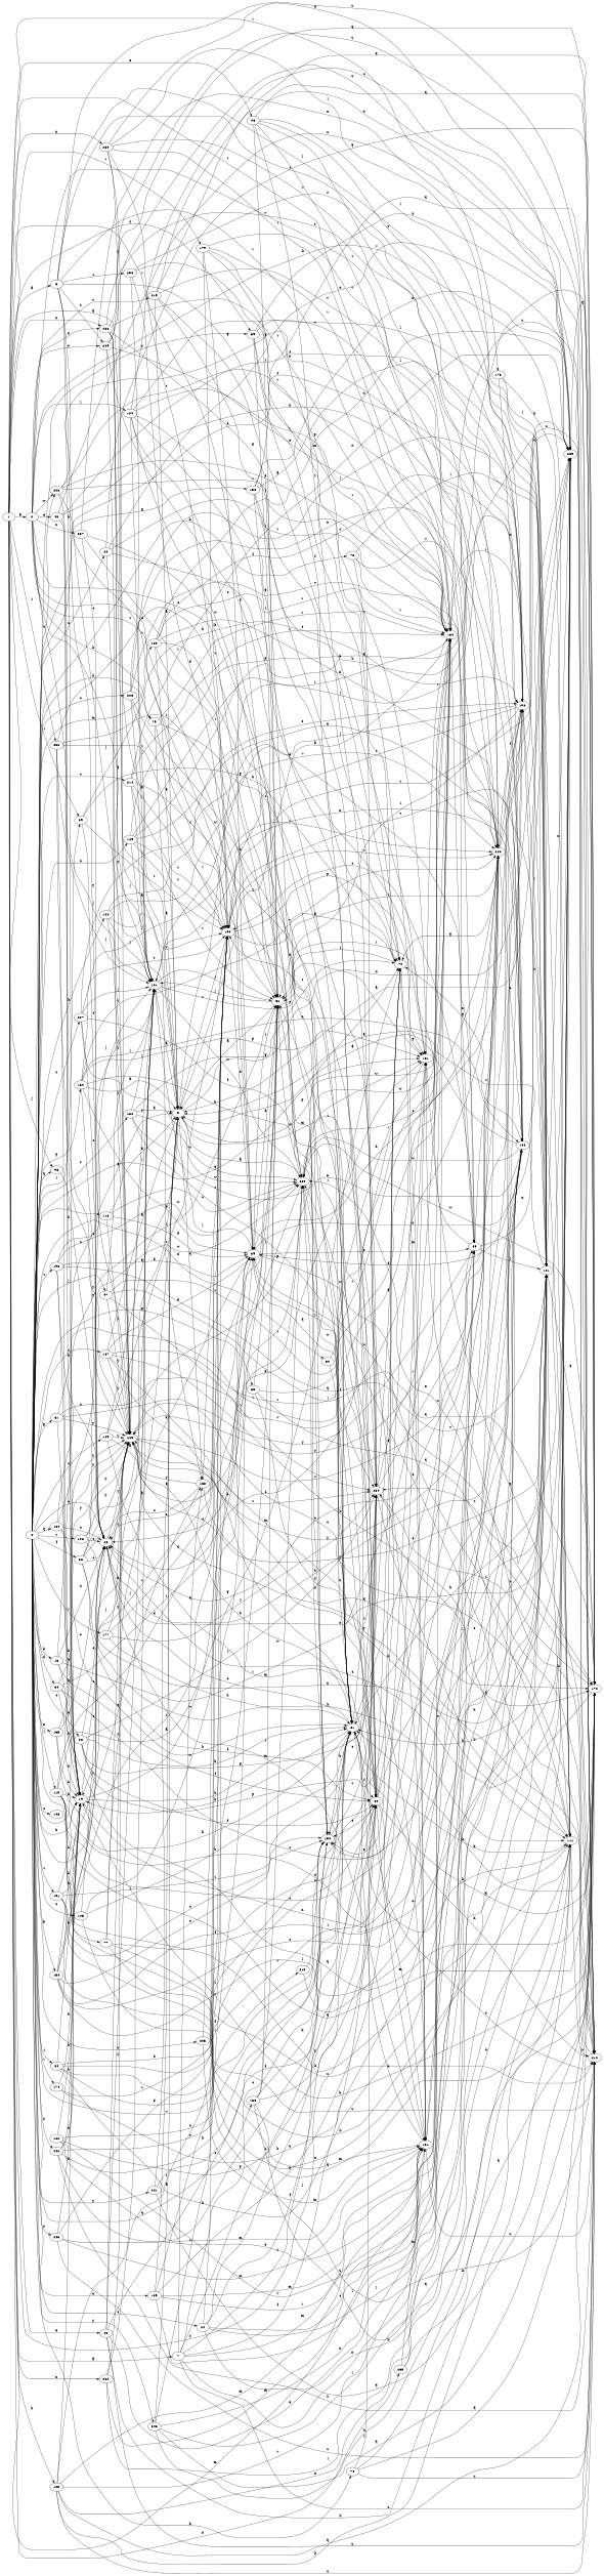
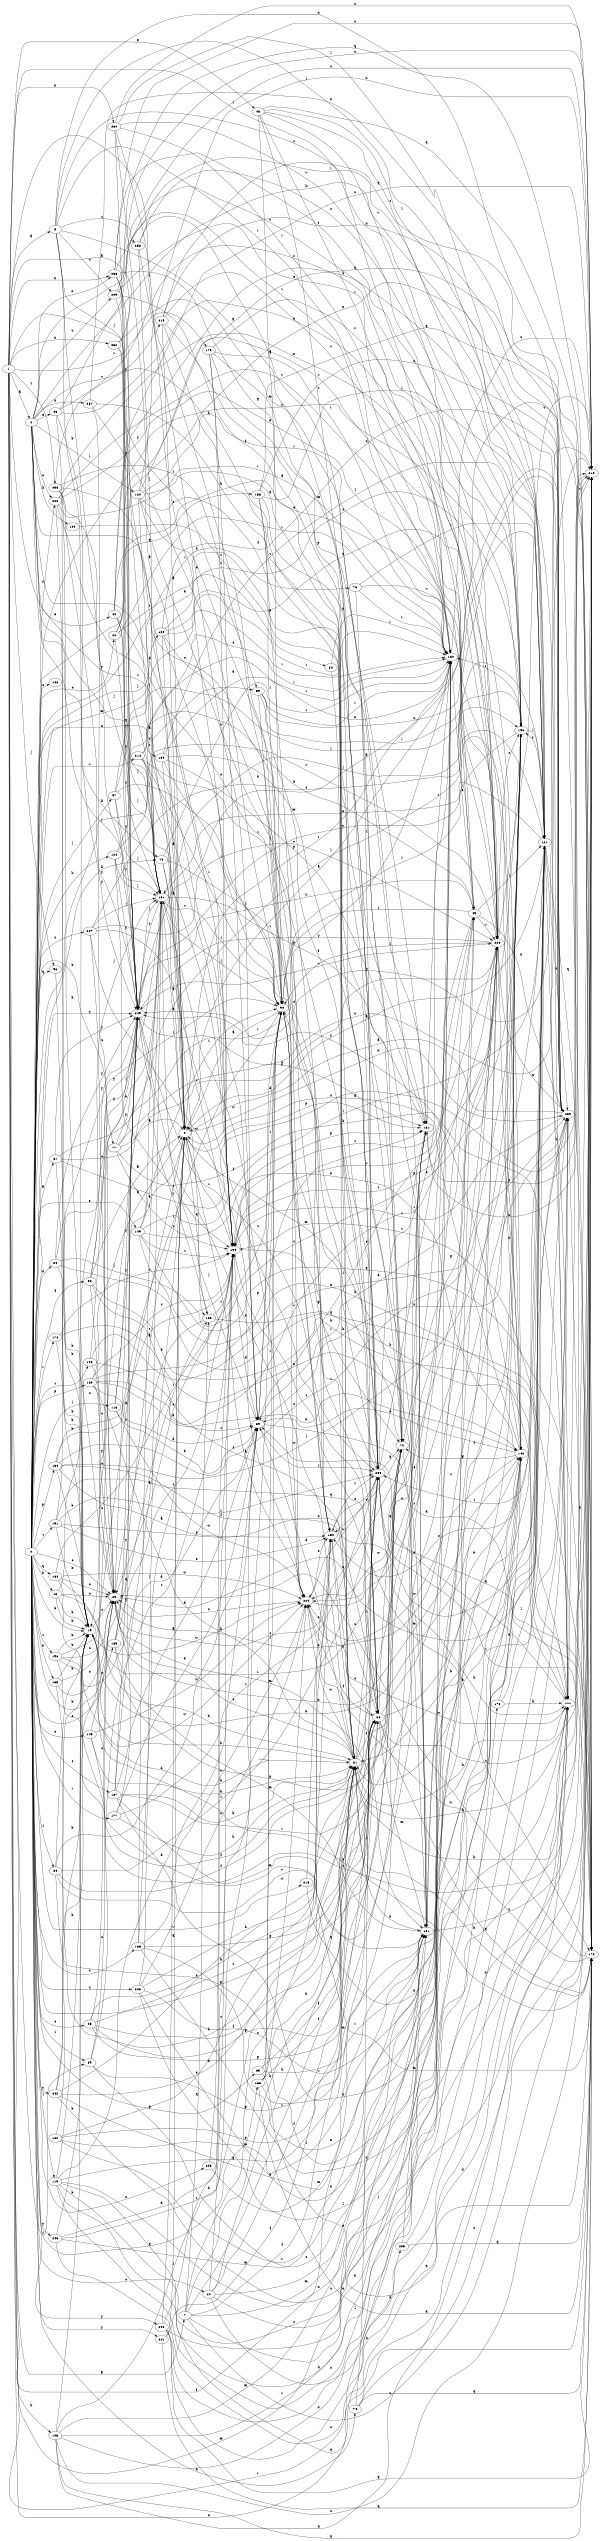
  strict digraph {
    rankdir=LR
    0
    13
    19
    20
    24
    28
    29
    30
    34
    58
    59
    61
    65
    70
    73
    74
    77
    79
    84
    89
    97
    104
    116
    119
    130
    135
    139
    145
    148
    149
    154
    158
    160
    164
    166
    168
    174
    177
    186
    187
    189
    190
    191
    196
    198
    203
    205
    207
    214
    215
    226
    241
    242
    243
    246
    249
    98
    60
    180
    101
    81
    140
    229
    239
    161
    170
    111
    199
    121
    49
    259
    131
    90
    9
    220
    210
    150
    39
    162
    1
    2
    5
    7
    40
    46
    105
    178
    179
    230
    232
    235
    236
    256
    48
+   109
    120
    209
    219
    237
    258
    0 -> 13 [label=b]
    0 -> 19 [label=b]
    0 -> 20 [label=c]
    0 -> 24 [label=c]
    0 -> 28 [label=c]
    0 -> 29 [label=c]
    0 -> 30 [label=d]
    0 -> 34 [label=d]
    0 -> 58 [label=f]
    0 -> 59 [label=f]
    0 -> 61 [label=g]
    0 -> 65 [label=g]
    0 -> 70 [label=g]
    0 -> 73 [label=h]
    0 -> 74 [label=h]
    0 -> 77 [label=h]
    0 -> 79 [label=h]
    0 -> 84 [label=i]
    0 -> 89 [label=i]
    0 -> 97 [label=j]
    0 -> 104 [label=k]
    0 -> 116 [label=l]
    0 -> 119 [label=l]
    0 -> 130 [label=m]
    0 -> 135 [label=n]
    0 -> 139 [label=n]
    0 -> 145 [label=o]
    0 -> 148 [label=o]
    0 -> 149 [label=o]
    0 -> 154 [label=p]
    0 -> 158 [label=p]
    0 -> 160 [label=p]
    0 -> 164 [label=q]
    0 -> 166 [label=q]
    0 -> 168 [label=q]
    0 -> 174 [label=r]
    0 -> 177 [label=r]
    0 -> 186 [label=s]
    0 -> 187 [label=s]
    0 -> 189 [label=s]
    0 -> 190 [label=s]
    0 -> 191 [label=t]
    0 -> 196 [label=t]
    0 -> 198 [label=t]
    0 -> 203 [label=u]
    0 -> 205 [label=u]
    0 -> 207 [label=u]
    0 -> 214 [label=v]
    0 -> 215 [label=v]
    0 -> 226 [label=w]
    0 -> 241 [label=y]
    0 -> 242 [label=y]
    0 -> 243 [label=y]
    0 -> 246 [label=y]
    0 -> 249 [label=y]
    0 -> 98 [label=q]
    13 -> 19 [label=b]
    13 -> 29 [label=c]
    13 -> 60 [label=f]
    13 -> 180 [label=r]
    13 -> 101 [label=j]
    19 -> 29 [label=c]
    19 -> 81 [label=h]
    19 -> 140 [label=n]
    19 -> 229 [label=w]
    20 -> 249 [label=y]
    20 -> 180 [label=r]
    20 -> 239 [label=x]
    20 -> 161 [label=p]
    20 -> 170 [label=q]
    24 -> 60 [label=f]
    24 -> 81 [label=h]
    24 -> 111 [label=k]
    24 -> 199 [label=t]
    24 -> 121 [label=l]
    24 -> 49 [label=e]
    28 -> 29 [label=c]
    28 -> 70 [label=g]
    28 -> 60 [label=f]
    28 -> 81 [label=h]
    28 -> 161 [label=p]
    28 -> 259 [label=z]
    29 -> 249 [label=y]
    29 -> 140 [label=n]
    29 -> 239 [label=x]
    29 -> 131 [label=m]
    30 -> 180 [label=r]
    30 -> 81 [label=h]
    34 -> 19 [label=b]
    34 -> 190 [label=s]
    34 -> 249 [label=y]
    34 -> 170 [label=q]
    34 -> 90 [label=i]
    58 -> 29 [label=c]
    58 -> 249 [label=y]
    58 -> 60 [label=f]
    58 -> 101 [label=j]
    58 -> 111 [label=k]
    58 -> 9 [label=a]
    59 -> 60 [label=f]
    59 -> 180 [label=r]
    59 -> 239 [label=x]
    59 -> 121 [label=l]
    59 -> 90 [label=i]
    61 -> 19 [label=b]
    61 -> 249 [label=y]
    61 -> 180 [label=r]
    61 -> 220 [label=v]
    61 -> 210 [label=u]
    65 -> 60 [label=f]
    65 -> 180 [label=r]
    65 -> 170 [label=q]
    65 -> 90 [label=i]
    70 -> 161 [label=p]
    70 -> 131 [label=m]
    70 -> 90 [label=i]
    70 -> 150 [label=o]
    73 -> 180 [label=r]
    73 -> 121 [label=l]
    73 -> 259 [label=z]
    73 -> 220 [label=v]
    74 -> 170 [label=q]
    74 -> 111 [label=k]
    74 -> 259 [label=z]
    74 -> 210 [label=u]
    77 -> 249 [label=y]
    77 -> 111 [label=k]
+   77 -> 199 [label=t]
    77 -> 121 [label=l]
    77 -> 9 [label=a]
    77 -> 210 [label=u]
    79 -> 180 [label=r]
    79 -> 199 [label=t]
    79 -> 259 [label=z]
    79 -> 9 [label=a]
    84 -> 19 [label=b]
    84 -> 60 [label=f]
    84 -> 121 [label=l]
    84 -> 259 [label=z]
    84 -> 220 [label=v]
    84 -> 39 [label=d]
    89 -> 29 [label=c]
    89 -> 70 [label=g]
    89 -> 190 [label=s]
    89 -> 199 [label=t]
    97 -> 249 [label=y]
    97 -> 180 [label=r]
    97 -> 101 [label=j]
    97 -> 121 [label=l]
    97 -> 259 [label=z]
    104 -> 249 [label=y]
    104 -> 101 [label=j]
    104 -> 199 [label=t]
    104 -> 49 [label=e]
    104 -> 220 [label=v]
    116 -> 249 [label=y]
    116 -> 229 [label=w]
    116 -> 9 [label=a]
    116 -> 39 [label=d]
    119 -> 19 [label=b]
    119 -> 70 [label=g]
    119 -> 190 [label=s]
    119 -> 239 [label=x]
    119 -> 170 [label=q]
    119 -> 111 [label=k]
    119 -> 210 [label=u]
    119 -> 39 [label=d]
    130 -> 190 [label=s]
    130 -> 180 [label=r]
    130 -> 81 [label=h]
    130 -> 140 [label=n]
    130 -> 239 [label=x]
    130 -> 90 [label=i]
    130 -> 9 [label=a]
    135 -> 19 [label=b]
    135 -> 29 [label=c]
    135 -> 249 [label=y]
    135 -> 81 [label=h]
    139 -> 180 [label=r]
    139 -> 161 [label=p]
    139 -> 121 [label=l]
    139 -> 131 [label=m]
    139 -> 90 [label=i]
    139 -> 9 [label=a]
    145 -> 29 [label=c]
    145 -> 81 [label=h]
    145 -> 229 [label=w]
    145 -> 210 [label=u]
    149 -> 101 [label=j]
    149 -> 140 [label=n]
    149 -> 170 [label=q]
    149 -> 111 [label=k]
    149 -> 199 [label=t]
    149 -> 121 [label=l]
    149 -> 90 [label=i]
    154 -> 19 [label=b]
    154 -> 190 [label=s]
    154 -> 60 [label=f]
    154 -> 199 [label=t]
    154 -> 121 [label=l]
    154 -> 90 [label=i]
    154 -> 150 [label=o]
    158 -> 239 [label=x]
    158 -> 161 [label=p]
    158 -> 170 [label=q]
    158 -> 121 [label=l]
    158 -> 90 [label=i]
    158 -> 150 [label=o]
    160 -> 29 [label=c]
    160 -> 81 [label=h]
    160 -> 140 [label=n]
    160 -> 161 [label=p]
    160 -> 199 [label=t]
    160 -> 9 [label=a]
    160 -> 220 [label=v]
    160 -> 39 [label=d]
    164 -> 19 [label=b]
    164 -> 29 [label=c]
    164 -> 81 [label=h]
    164 -> 229 [label=w]
    164 -> 90 [label=i]
    166 -> 60 [label=f]
    166 -> 81 [label=h]
    166 -> 229 [label=w]
    166 -> 170 [label=q]
    166 -> 131 [label=m]
    166 -> 90 [label=i]
    168 -> 29 [label=c]
    168 -> 249 [label=y]
    168 -> 111 [label=k]
    168 -> 199 [label=t]
    174 -> 19 [label=b]
    174 -> 140 [label=n]
    174 -> 199 [label=t]
    177 -> 249 [label=y]
    177 -> 81 [label=h]
    177 -> 259 [label=z]
    177 -> 39 [label=d]
    186 -> 70 [label=g]
    186 -> 101 [label=j]
    186 -> 140 [label=n]
    186 -> 229 [label=w]
    186 -> 9 [label=a]
    186 -> 210 [label=u]
    187 -> 249 [label=y]
    187 -> 180 [label=r]
    187 -> 81 [label=h]
    187 -> 111 [label=k]
    187 -> 131 [label=m]
    187 -> 9 [label=a]
    187 -> 39 [label=d]
    189 -> 249 [label=y]
    189 -> 161 [label=p]
    189 -> 199 [label=t]
    189 -> 131 [label=m]
    189 -> 9 [label=a]
    190 -> 29 [label=c]
    190 -> 180 [label=r]
    190 -> 101 [label=j]
    190 -> 199 [label=t]
    190 -> 121 [label=l]
    190 -> 90 [label=i]
    191 -> 19 [label=b]
    191 -> 249 [label=y]
    191 -> 239 [label=x]
    191 -> 170 [label=q]
    191 -> 259 [label=z]
    191 -> 150 [label=o]
    196 -> 19 [label=b]
    196 -> 29 [label=c]
    196 -> 229 [label=w]
    196 -> 170 [label=q]
    196 -> 9 [label=a]
    196 -> 39 [label=d]
    198 -> 29 [label=c]
    198 -> 249 [label=y]
    198 -> 239 [label=x]
    198 -> 39 [label=d]
    203 -> 101 [label=j]
    203 -> 81 [label=h]
    203 -> 140 [label=n]
    203 -> 229 [label=w]
    203 -> 121 [label=l]
    203 -> 220 [label=v]
    205 -> 199 [label=t]
    205 -> 131 [label=m]
    207 -> 29 [label=c]
    207 -> 190 [label=s]
    207 -> 60 [label=f]
    207 -> 101 [label=j]
    207 -> 229 [label=w]
    207 -> 220 [label=v]
    214 -> 180 [label=r]
    214 -> 101 [label=j]
    214 -> 239 [label=x]
    214 -> 199 [label=t]
    214 -> 259 [label=z]
    214 -> 90 [label=i]
    215 -> 140 [label=n]
    215 -> 150 [label=o]
    226 -> 19 [label=b]
    226 -> 180 [label=r]
    226 -> 140 [label=n]
    226 -> 199 [label=t]
    226 -> 49 [label=e]
    226 -> 220 [label=v]
    241 -> 60 [label=f]
    241 -> 170 [label=q]
    241 -> 9 [label=a]
    242 -> 19 [label=b]
    242 -> 101 [label=j]
    242 -> 81 [label=h]
    242 -> 49 [label=e]
    242 -> 210 [label=u]
    242 -> 150 [label=o]
    243 -> 19 [label=b]
    243 -> 81 [label=h]
    243 -> 131 [label=m]
    243 -> 210 [label=u]
    243 -> 39 [label=d]
    246 -> 140 [label=n]
    246 -> 170 [label=q]
    246 -> 111 [label=k]
    246 -> 199 [label=t]
    246 -> 121 [label=l]
    246 -> 9 [label=a]
    249 -> 101 [label=j]
    249 -> 81 [label=h]
    249 -> 161 [label=p]
    249 -> 170 [label=q]
    249 -> 259 [label=z]
    249 -> 220 [label=v]
    98 -> 29 [label=c]
    60 -> 70 [label=g]
    60 -> 190 [label=s]
    60 -> 170 [label=q]
    60 -> 199 [label=t]
    60 -> 121 [label=l]
    60 -> 131 [label=m]
    60 -> 90 [label=i]
    60 -> 210 [label=u]
    60 -> 150 [label=o]
    180 -> 229 [label=w]
    180 -> 49 [label=e]
    180 -> 9 [label=a]
    180 -> 210 [label=u]
    101 -> 19 [label=b]
    101 -> 249 [label=y]
    101 -> 140 [label=n]
    101 -> 229 [label=w]
    101 -> 161 [label=p]
    101 -> 90 [label=i]
    101 -> 9 [label=a]
    81 -> 19 [label=b]
    81 -> 29 [label=c]
    81 -> 60 [label=f]
    81 -> 229 [label=w]
    81 -> 111 [label=k]
    81 -> 49 [label=e]
    81 -> 259 [label=z]
    81 -> 39 [label=d]
    140 -> 70 [label=g]
    140 -> 249 [label=y]
    140 -> 229 [label=w]
    140 -> 9 [label=a]
    140 -> 39 [label=d]
    229 -> 29 [label=c]
    229 -> 190 [label=s]
    229 -> 60 [label=f]
    229 -> 9 [label=a]
    229 -> 150 [label=o]
    239 -> 81 [label=h]
    239 -> 170 [label=q]
    239 -> 199 [label=t]
    239 -> 259 [label=z]
    239 -> 9 [label=a]
    161 -> 29 [label=c]
    161 -> 180 [label=r]
    161 -> 210 [label=u]
    170 -> 19 [label=b]
    170 -> 29 [label=c]
    170 -> 81 [label=h]
    170 -> 229 [label=w]
    170 -> 259 [label=z]
    111 -> 81 [label=h]
    111 -> 229 [label=w]
    111 -> 199 [label=t]
    111 -> 210 [label=u]
    111 -> 39 [label=d]
    199 -> 29 [label=c]
    199 -> 70 [label=g]
    199 -> 161 [label=p]
    199 -> 220 [label=v]
    199 -> 39 [label=d]
    121 -> 190 [label=s]
    121 -> 249 [label=y]
    121 -> 81 [label=h]
    121 -> 239 [label=x]
    121 -> 170 [label=q]
    121 -> 111 [label=k]
    121 -> 9 [label=a]
    121 -> 150 [label=o]
    49 -> 249 [label=y]
    49 -> 239 [label=x]
    49 -> 199 [label=t]
    49 -> 121 [label=l]
    49 -> 90 [label=i]
    49 -> 220 [label=v]
    259 -> 70 [label=g]
    259 -> 180 [label=r]
    259 -> 229 [label=w]
    259 -> 170 [label=q]
    259 -> 111 [label=k]
    259 -> 49 [label=e]
    259 -> 90 [label=i]
    259 -> 150 [label=o]
    131 -> 190 [label=s]
    131 -> 81 [label=h]
    131 -> 140 [label=n]
    131 -> 210 [label=u]
    90 -> 101 [label=j]
    90 -> 229 [label=w]
    90 -> 9 [label=a]
    90 -> 39 [label=d]
    9 -> 168 [label=q]
    9 -> 180 [label=r]
    9 -> 239 [label=x]
    9 -> 161 [label=p]
    9 -> 199 [label=t]
    9 -> 131 [label=m]
    220 -> 70 [label=g]
    220 -> 190 [label=s]
    220 -> 249 [label=y]
    220 -> 140 [label=n]
    220 -> 229 [label=w]
    220 -> 239 [label=x]
    220 -> 90 [label=i]
    220 -> 210 [label=u]
    220 -> 39 [label=d]
    210 -> 249 [label=y]
    210 -> 81 [label=h]
    210 -> 161 [label=p]
    150 -> 81 [label=h]
    150 -> 259 [label=z]
    39 -> 101 [label=j]
    39 -> 239 [label=x]
    39 -> 170 [label=q]
    39 -> 49 [label=e]
    39 -> 259 [label=z]
    39 -> 90 [label=i]
    162 -> 19 [label=b]
    162 -> 161 [label=p]
    162 -> 131 [label=m]
    162 -> 220 [label=v]
    162 -> 150 [label=o]
    1 -> 59 [label=f]
    1 -> 89 [label=i]
    1 -> 98 [label=j]
    1 -> 60 [label=f]
    1 -> 180 [label=r]
    1 -> 131 [label=m]
    1 -> 90 [label=i]
    1 -> 9 [label=a]
    1 -> 2 [label=a]
    1 -> 5 [label=a]
    1 -> 7 [label=a]
    1 -> 40 [label=e]
    1 -> 46 [label=e]
    1 -> 105 [label=k]
    1 -> 178 [label=r]
    1 -> 179 [label=r]
    1 -> 230 [label=x]
    1 -> 232 [label=x]
    1 -> 235 [label=x]
    1 -> 236 [label=x]
    1 -> 256 [label=z]
    2 -> 79 [label=h]
    2 -> 168 [label=q]
    2 -> 226 [label=w]
    2 -> 101 [label=j]
    2 -> 111 [label=k]
    2 -> 199 [label=t]
    2 -> 220 [label=v]
    2 -> 150 [label=o]
    2 -> 39 [label=d]
    2 -> 236 [label=x]
    2 -> 48 [label=e]
+   2 -> 109 [label=k]
    2 -> 120 [label=l]
    2 -> 209 [label=u]
    2 -> 219 [label=v]
    2 -> 237 [label=x]
    5 -> 19 [label=b]
    5 -> 70 [label=g]
    5 -> 190 [label=s]
    5 -> 249 [label=y]
    5 -> 180 [label=r]
    5 -> 101 [label=j]
    5 -> 239 [label=x]
    5 -> 121 [label=l]
    5 -> 209 [label=u]
    5 -> 258 [label=z]
    7 -> 168 [label=q]
    7 -> 60 [label=f]
    7 -> 81 [label=h]
    7 -> 140 [label=n]
    7 -> 259 [label=z]
    7 -> 131 [label=m]
    7 -> 210 [label=u]
    7 -> 150 [label=o]
    40 -> 249 [label=y]
    40 -> 101 [label=j]
    40 -> 111 [label=k]
    40 -> 49 [label=e]
    40 -> 210 [label=u]
    40 -> 150 [label=o]
    46 -> 190 [label=s]
    46 -> 180 [label=r]
    46 -> 170 [label=q]
    46 -> 121 [label=l]
    46 -> 259 [label=z]
    46 -> 90 [label=i]
    46 -> 220 [label=v]
    105 -> 19 [label=b]
    105 -> 239 [label=x]
    105 -> 170 [label=q]
    105 -> 111 [label=k]
    105 -> 131 [label=m]
    105 -> 90 [label=i]
    105 -> 220 [label=v]
    105 -> 210 [label=u]
    178 -> 140 [label=n]
    178 -> 111 [label=k]
    178 -> 121 [label=l]
    179 -> 180 [label=r]
    179 -> 161 [label=p]
    179 -> 199 [label=t]
    179 -> 131 [label=m]
    179 -> 220 [label=v]
    179 -> 39 [label=d]
    230 -> 249 [label=y]
    230 -> 180 [label=r]
    230 -> 199 [label=t]
    230 -> 121 [label=l]
    230 -> 9 [label=a]
    230 -> 220 [label=v]
    230 -> 210 [label=u]
    232 -> 249 [label=y]
    232 -> 101 [label=j]
    232 -> 121 [label=l]
    232 -> 131 [label=m]
    235 -> 239 [label=x]
    235 -> 170 [label=q]
    235 -> 131 [label=m]
    236 -> 70 [label=g]
    236 -> 190 [label=s]
    236 -> 249 [label=y]
    236 -> 180 [label=r]
    236 -> 101 [label=j]
    236 -> 9 [label=a]
    236 -> 210 [label=u]
    256 -> 19 [label=b]
    256 -> 249 [label=y]
    256 -> 101 [label=j]
    256 -> 81 [label=h]
    256 -> 199 [label=t]
    256 -> 90 [label=i]
    48 -> 19 [label=b]
    48 -> 190 [label=s]
    48 -> 249 [label=y]
    48 -> 140 [label=n]
    48 -> 210 [label=u]
+   109 -> 259 [label=z]
    120 -> 70 [label=g]
    120 -> 60 [label=f]
    120 -> 180 [label=r]
    120 -> 101 [label=j]
    120 -> 229 [label=w]
    120 -> 220 [label=v]
    120 -> 210 [label=u]
    120 -> 150 [label=o]
    209 -> 249 [label=y]
    209 -> 60 [label=f]
    209 -> 170 [label=q]
    209 -> 49 [label=e]
    209 -> 210 [label=u]
    219 -> 70 [label=g]
    219 -> 239 [label=x]
    219 -> 170 [label=q]
    219 -> 259 [label=z]
    219 -> 9 [label=a]
    219 -> 220 [label=v]
    237 -> 29 [label=c]
    237 -> 81 [label=h]
    237 -> 239 [label=x]
    237 -> 90 [label=i]
    258 -> 70 [label=g]
    258 -> 190 [label=s]
    258 -> 101 [label=j]
    258 -> 39 [label=d]
  }
